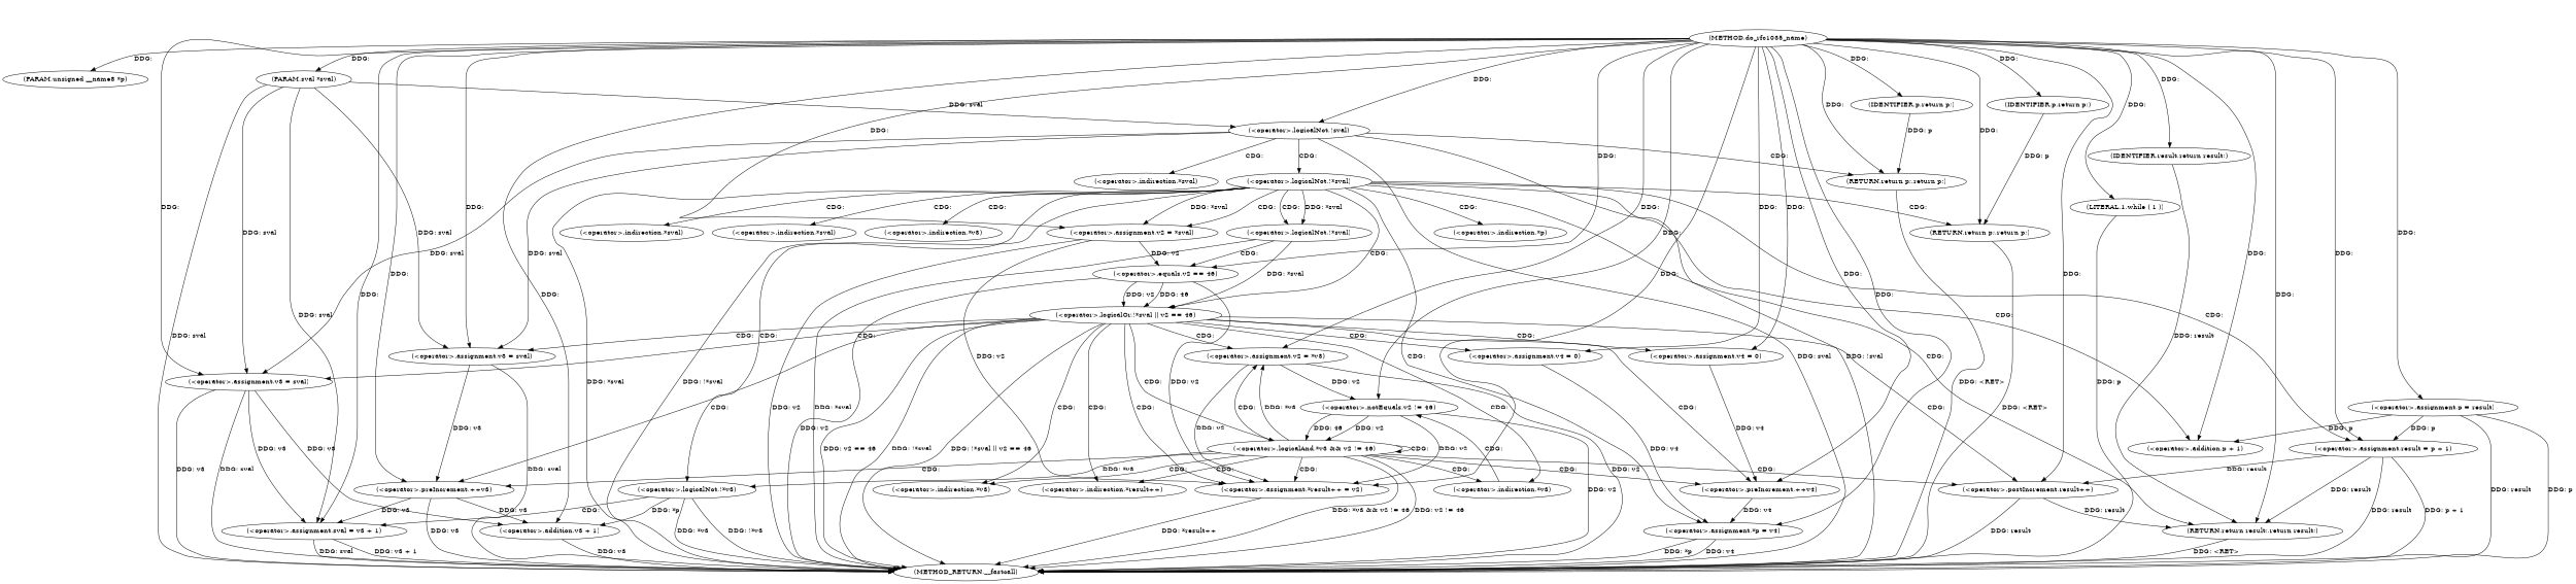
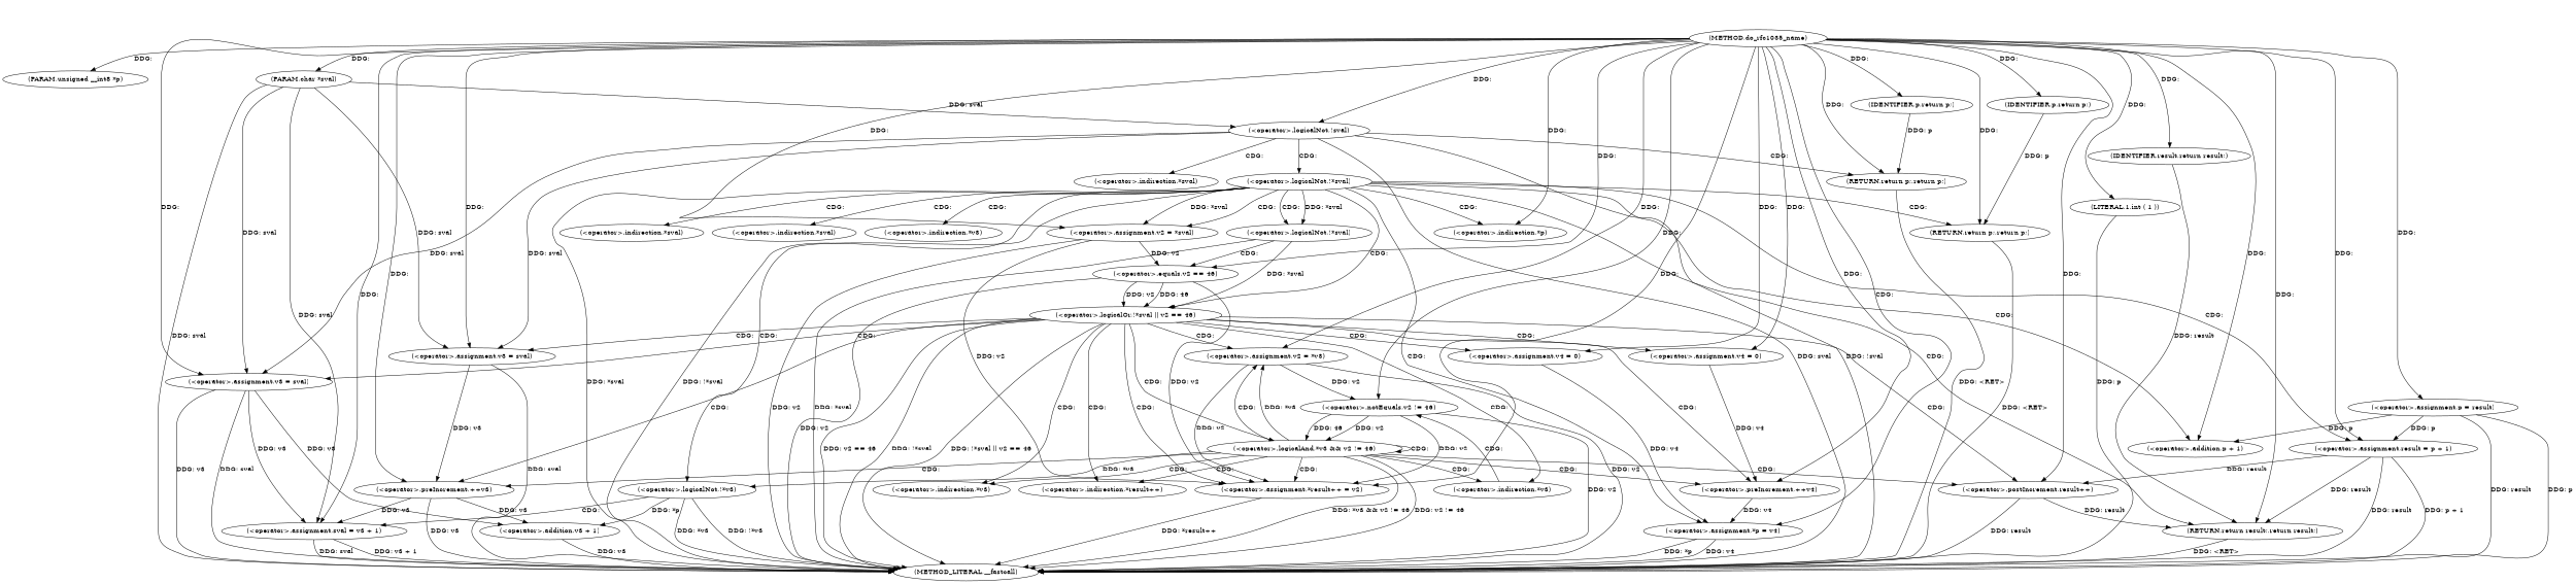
  digraph {
    n1 [label="(METHOD,do_rfc1035_name)"]
-   n2 [label="(PARAM,unsigned __name8 *p)"]
-   n3 [label="(PARAM,sval *sval)"]
+   n2 [label="(PARAM,unsigned __int8 *p)"]
+   n3 [label="(PARAM,char *sval)"]
    n4 [label="(<operator>.logicalNot,!sval)"]
    n5 [label="(RETURN,return p;,return p;)"]
    n6 [label="(IDENTIFIER,p,return p;)"]
    n7 [label="(RETURN,return p;,return p;)"]
    n8 [label="(IDENTIFIER,p,return p;)"]
-   n9 [label="(LITERAL,1,while ( 1 ))"]
+   n9 [label="(LITERAL,1,int ( 1 ))"]
    n10 [label="(<operator>.assignment,result = p + 1)"]
    n11 [label="(<operator>.addition,p + 1)"]
    n12 [label="(<operator>.assignment,v2 = *sval)"]
    n13 [label="(<operator>.equals,v2 == 46)"]
    n14 [label="(<operator>.assignment,v3 = sval)"]
    n15 [label="(<operator>.assignment,v4 = 0)"]
    n16 [label="(<operator>.assignment,v3 = sval)"]
    n17 [label="(<operator>.assignment,v4 = 0)"]
    n18 [label="(<operator>.assignment,*result++ = v2)"]
    n19 [label="(<operator>.postIncrement,result++)"]
    n20 [label="(<operator>.preIncrement,++v3)"]
    n21 [label="(<operator>.preIncrement,++v4)"]
    n22 [label="(<operator>.assignment,v2 = *v3)"]
    n23 [label="(<operator>.notEquals,v2 != 46)"]
    n24 [label="(<operator>.assignment,*p = v4)"]
    n25 [label="(<operator>.assignment,sval = v3 + 1)"]
    n26 [label="(<operator>.addition,v3 + 1)"]
    n27 [label="(<operator>.assignment,p = result)"]
    n28 [label="(RETURN,return result;,return result;)"]
    n29 [label="(IDENTIFIER,result,return result;)"]
-   n30 [label="(METHOD_RETURN,__fastcall)"]
+   n30 [label="(METHOD_LITERAL,__fastcall)"]
    n31 [label="(<operator>.logicalNot,!*sval)"]
    n32 [label="(<operator>.indirection,*sval)"]
    n33 [label="(<operator>.logicalOr,!*sval || v2 == 46)"]
    n34 [label="(<operator>.logicalAnd,*v3 && v2 != 46)"]
    n35 [label="(<operator>.logicalNot,!*sval)"]
    n36 [label="(<operator>.logicalNot,!*v3)"]
    n37 [label="(<operator>.indirection,*sval)"]
    n38 [label="(<operator>.indirection,*sval)"]
    n39 [label="(<operator>.indirection,*p)"]
    n40 [label="(<operator>.indirection,*v3)"]
    n41 [label="(<operator>.indirection,*result++)"]
    n42 [label="(<operator>.indirection,*v3)"]
    n43 [label="(<operator>.indirection,*v3)"]
    n1 -> n2 [label="DDG: "]
    n1 -> n3 [label="DDG: "]
    n1 -> n4 [label="DDG: "]
    n1 -> n5 [label="DDG: "]
    n1 -> n6 [label="DDG: "]
    n1 -> n7 [label="DDG: "]
    n1 -> n8 [label="DDG: "]
    n1 -> n9 [label="DDG: "]
    n1 -> n10 [label="DDG: "]
    n1 -> n11 [label="DDG: "]
    n1 -> n12 [label="DDG: "]
    n1 -> n13 [label="DDG: "]
    n1 -> n14 [label="DDG: "]
    n1 -> n15 [label="DDG: "]
    n1 -> n16 [label="DDG: "]
    n1 -> n17 [label="DDG: "]
    n1 -> n18 [label="DDG: "]
    n1 -> n19 [label="DDG: "]
    n1 -> n20 [label="DDG: "]
    n1 -> n21 [label="DDG: "]
    n1 -> n22 [label="DDG: "]
    n1 -> n23 [label="DDG: "]
-   n1 -> n24 [label="DDG: "]
+   n1 -> n24 [label="CDG: "]
    n1 -> n25 [label="DDG: "]
-   n1 -> n26 [label="DDG: "]
+   n1 -> n39 [label="DDG: "]
    n1 -> n27 [label="DDG: "]
    n1 -> n28 [label="DDG: "]
    n1 -> n29 [label="DDG: "]
    n3 -> n4 [label="DDG: sval"]
    n3 -> n14 [label="DDG: sval"]
    n3 -> n16 [label="DDG: sval"]
    n3 -> n25 [label="DDG: sval"]
    n3 -> n30 [label="DDG: sval"]
    n4 -> n5 [label="CDG: "]
    n4 -> n14 [label="DDG: sval"]
    n4 -> n16 [label="DDG: sval"]
    n4 -> n30 [label="DDG: !sval"]
    n4 -> n30 [label="DDG: sval"]
    n4 -> n31 [label="CDG: "]
    n4 -> n32 [label="CDG: "]
    n5 -> n30 [label="DDG: <RET>"]
    n6 -> n5 [label="DDG: p"]
    n7 -> n30 [label="DDG: <RET>"]
    n8 -> n7 [label="DDG: p"]
    n9 -> n30 [label="DDG: p"]
    n10 -> n19 [label="DDG: result"]
    n10 -> n28 [label="DDG: result"]
    n10 -> n30 [label="DDG: p + 1"]
    n10 -> n30 [label="DDG: result"]
    n12 -> n13 [label="DDG: v2"]
    n12 -> n18 [label="DDG: v2"]
    n12 -> n30 [label="DDG: v2"]
    n13 -> n18 [label="DDG: v2"]
    n13 -> n30 [label="DDG: v2"]
    n13 -> n33 [label="DDG: v2"]
    n13 -> n33 [label="DDG: 46"]
    n14 -> n25 [label="DDG: v3"]
    n14 -> n26 [label="DDG: v3"]
    n14 -> n30 [label="DDG: v3"]
    n14 -> n30 [label="DDG: sval"]
    n15 -> n24 [label="DDG: v4"]
    n16 -> n20 [label="DDG: v3"]
    n16 -> n30 [label="DDG: sval"]
    n17 -> n21 [label="DDG: v4"]
    n18 -> n30 [label="DDG: *result++"]
    n19 -> n28 [label="DDG: result"]
    n19 -> n30 [label="DDG: result"]
    n20 -> n25 [label="DDG: v3"]
    n20 -> n26 [label="DDG: v3"]
    n20 -> n30 [label="DDG: v3"]
    n21 -> n24 [label="DDG: v4"]
    n22 -> n18 [label="DDG: v2"]
    n22 -> n23 [label="DDG: v2"]
    n22 -> n30 [label="DDG: v2"]
    n23 -> n18 [label="DDG: v2"]
    n23 -> n30 [label="DDG: v2"]
    n23 -> n34 [label="DDG: v2"]
    n23 -> n34 [label="DDG: 46"]
    n24 -> n30 [label="DDG: *p"]
    n24 -> n30 [label="DDG: v4"]
    n25 -> n30 [label="DDG: v3 + 1"]
    n25 -> n30 [label="DDG: sval"]
    n26 -> n30 [label="DDG: v3"]
    n27 -> n10 [label="DDG: p"]
    n27 -> n11 [label="DDG: p"]
    n27 -> n30 [label="DDG: result"]
    n27 -> n30 [label="DDG: p"]
    n28 -> n30 [label="DDG: <RET>"]
    n29 -> n28 [label="DDG: result"]
    n31 -> n7 [label="CDG: "]
    n31 -> n10 [label="CDG: "]
    n31 -> n11 [label="CDG: "]
    n31 -> n12 [label="DDG: *sval"]
    n31 -> n12 [label="CDG: "]
    n31 -> n24 [label="CDG: "]
    n31 -> n28 [label="CDG: "]
    n31 -> n30 [label="DDG: !*sval"]
    n31 -> n30 [label="DDG: *sval"]
    n31 -> n33 [label="CDG: "]
    n31 -> n35 [label="DDG: *sval"]
    n31 -> n35 [label="CDG: "]
    n31 -> n36 [label="CDG: "]
    n31 -> n37 [label="CDG: "]
    n31 -> n38 [label="CDG: "]
    n31 -> n39 [label="CDG: "]
    n31 -> n40 [label="CDG: "]
    n33 -> n14 [label="CDG: "]
    n33 -> n15 [label="CDG: "]
    n33 -> n16 [label="CDG: "]
    n33 -> n17 [label="CDG: "]
    n33 -> n18 [label="CDG: "]
    n33 -> n19 [label="CDG: "]
    n33 -> n20 [label="CDG: "]
    n33 -> n21 [label="CDG: "]
    n33 -> n22 [label="CDG: "]
    n33 -> n30 [label="DDG: !*sval"]
    n33 -> n30 [label="DDG: !*sval || v2 == 46"]
    n33 -> n30 [label="DDG: v2 == 46"]
    n33 -> n34 [label="CDG: "]
    n33 -> n41 [label="CDG: "]
    n33 -> n42 [label="CDG: "]
    n33 -> n43 [label="CDG: "]
    n34 -> n18 [label="CDG: "]
    n34 -> n19 [label="CDG: "]
    n34 -> n20 [label="CDG: "]
    n34 -> n21 [label="CDG: "]
    n34 -> n22 [label="DDG: *v3"]
    n34 -> n22 [label="CDG: "]
    n34 -> n30 [label="DDG: *v3 && v2 != 46"]
    n34 -> n30 [label="DDG: v2 != 46"]
    n34 -> n34 [label="CDG: "]
    n34 -> n36 [label="DDG: *v3"]
    n34 -> n41 [label="CDG: "]
    n34 -> n42 [label="CDG: "]
    n34 -> n43 [label="CDG: "]
    n35 -> n13 [label="CDG: "]
    n35 -> n30 [label="DDG: *sval"]
    n35 -> n33 [label="DDG: *sval"]
    n36 -> n25 [label="CDG: "]
    n36 -> n26 [label="DDG: *p"]
    n36 -> n30 [label="DDG: !*v3"]
    n36 -> n30 [label="DDG: *v3"]
    n43 -> n23 [label="CDG: "]
  }
